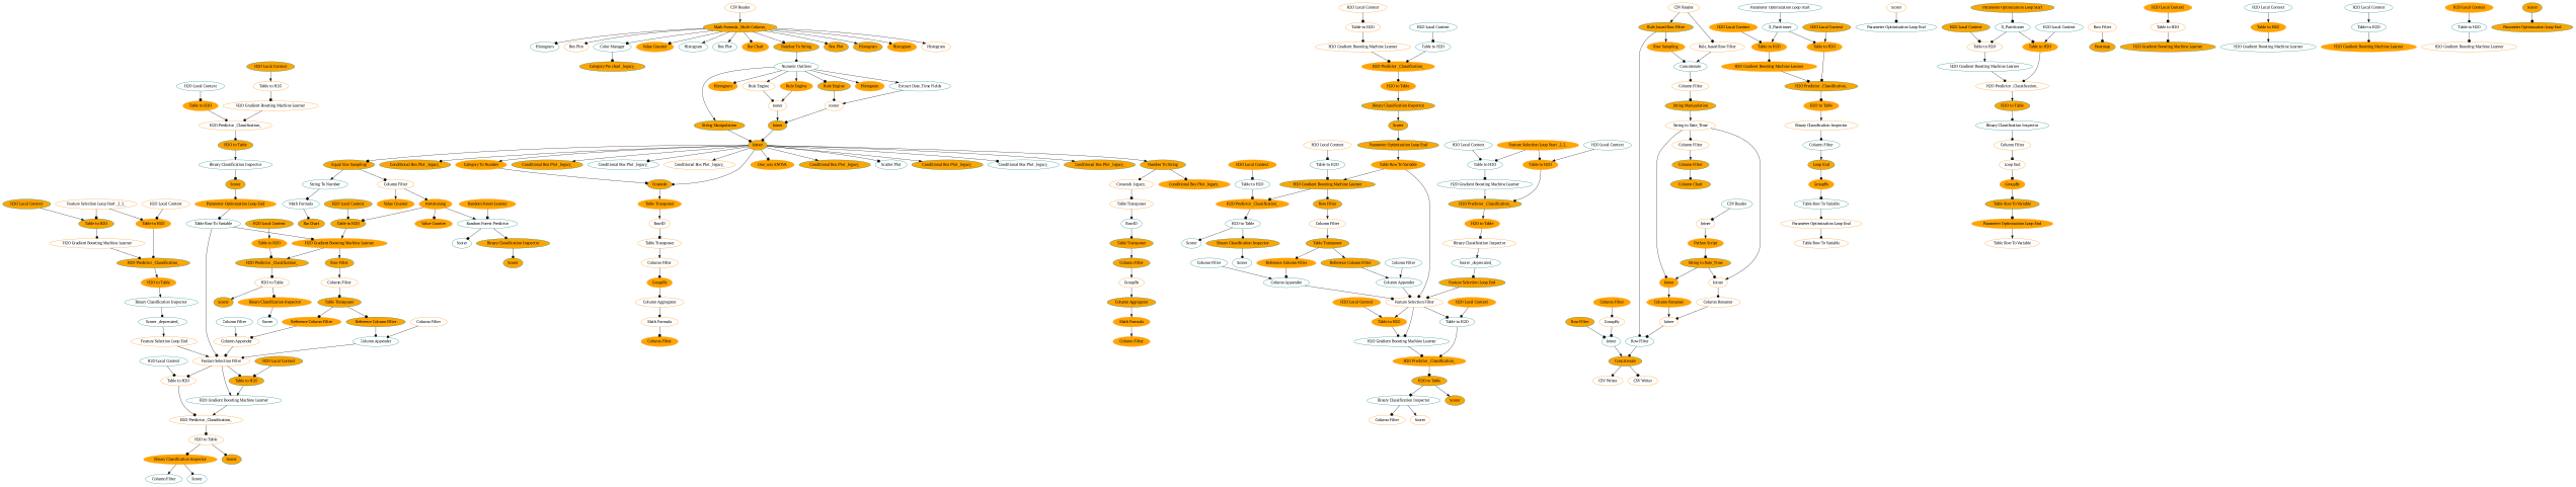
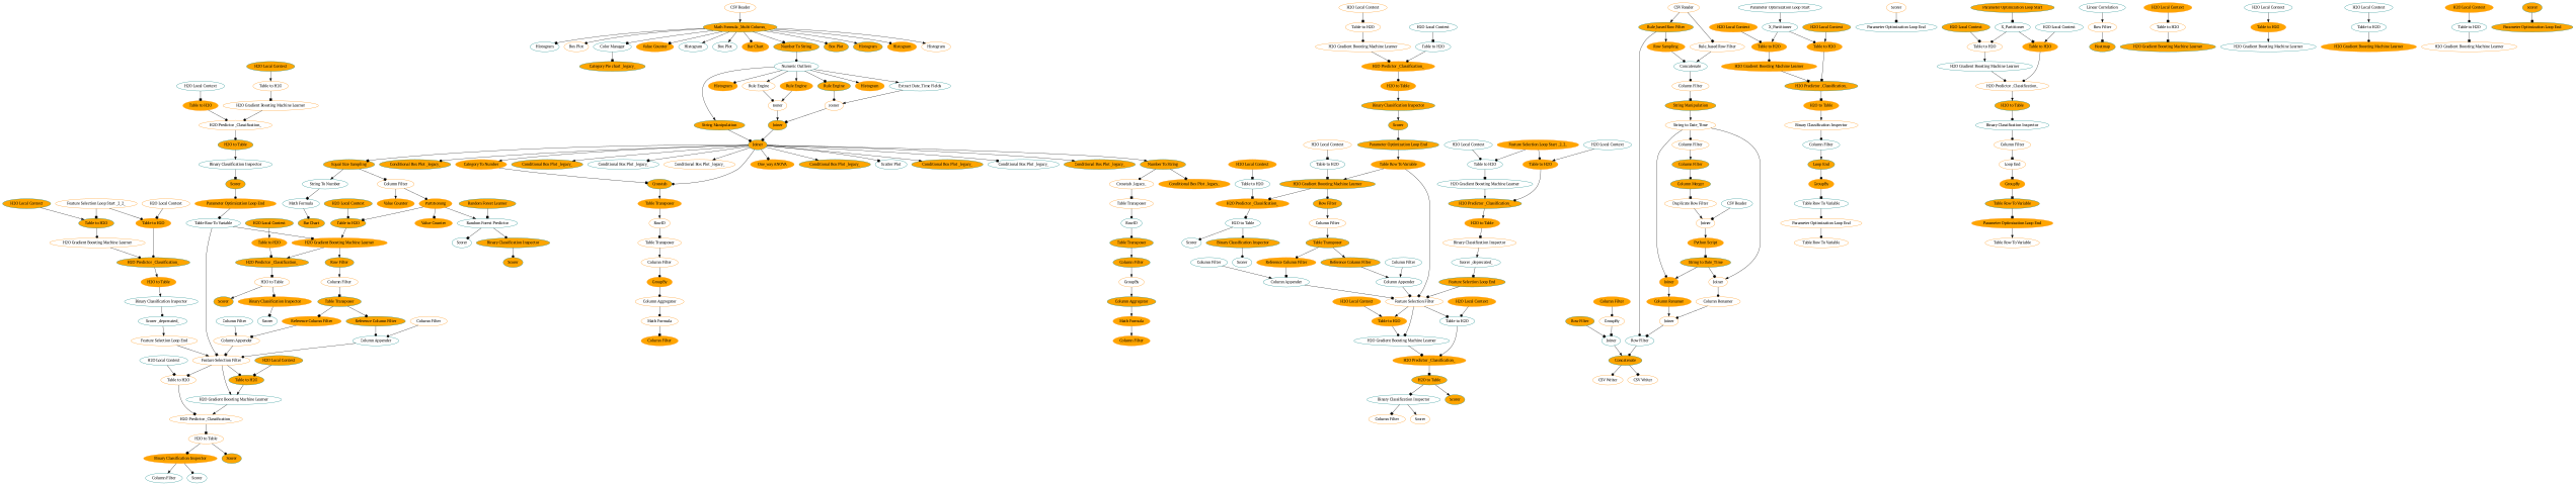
  digraph {
    fontname="PT Serif"
    rankdir=TB
    node [color=teal fillcolor=white fontname="PT Serif" style=filled]
    edge [arrowhead=box fontname="PT Serif"]
    n1 [color=darkorange label="Column Filter"]
    n2 [label="Column Appender"]
    n3 [color=darkorange label="Feature Selection Filter"]
    n4 [color=darkorange label="H2O Gradient Boosting Machine Learner"]
    n5 [fillcolor=orange label="H2O Predictor _Classification_"]
    n6 [color=darkorange fillcolor=orange label="H2O to Table"]
    n7 [label="Column Filter"]
    n8 [label="Column Appender"]
    n9 [color=darkorange label="Feature Selection Filter"]
+   n10 [color=darkorange label="Duplicate Row Filter"]
    n11 [color=darkorange label=Joiner]
    n12 [color=darkorange fillcolor=orange label="Python Script"]
    n13 [label="Column Filter"]
    n14 [color=darkorange label="Column Appender"]
    n15 [fillcolor=orange label="String to Date_Time"]
    n16 [color=darkorange label=Joiner]
    n17 [color=darkorange fillcolor=orange label=Joiner]
    n18 [color=darkorange fillcolor=orange label="Table to H2O"]
    n19 [fillcolor=orange label="H2O Predictor _Classification_"]
    n20 [color=darkorange fillcolor=orange label="H2O to Table"]
    n21 [fillcolor=orange label="Number To String"]
    n22 [color=darkorange label="Crosstab _legacy_"]
    n23 [color=darkorange fillcolor=orange label="Conditional Box Plot _legacy_"]
    n24 [color=darkorange label="Table Transposer"]
    n25 [color=darkorange fillcolor=orange label="H2O to Table"]
    n26 [color=darkorange label="Binary Classification Inspector"]
    n27 [label="Column Filter"]
    n28 [color=darkorange fillcolor=orange label="Table to H2O"]
    n29 [fillcolor=orange label="H2O Predictor _Classification_"]
    n30 [color=darkorange label="H2O to Table"]
    n31 [label="Parameter Optimization Loop End"]
    n32 [color=darkorange fillcolor=orange label="H2O Local Context"]
    n33 [color=darkorange fillcolor=orange label="Table to H2O"]
    n34 [label="H2O Gradient Boosting Machine Learner"]
    n35 [label="H2O Local Context"]
    n36 [color=darkorange label="Table to H2O"]
    n37 [color=darkorange label="H2O Predictor _Classification_"]
    n38 [label="Table to H2O"]
    n39 [color=darkorange fillcolor=orange label="H2O Predictor _Classification_"]
    n40 [color=darkorange fillcolor=orange label=Histogram]
    n41 [fillcolor=orange label="Binary Classification Inspector"]
    n42 [fillcolor=orange label=Scorer]
    n43 [fillcolor=orange label="Parameter Optimization Loop End"]
    n44 [color=darkorange label="Loop End"]
    n45 [color=darkorange fillcolor=orange label=GroupBy]
    n46 [fillcolor=orange label="Table Row To Variable"]
    n47 [color=darkorange label="Column Renamer"]
    n48 [color=darkorange label=Joiner]
    n49 [label="Row Filter"]
    n50 [fillcolor=orange label=Heatmap]
    n51 [fillcolor=orange label="Equal Size Sampling"]
    n52 [label="String To Number"]
    n53 [color=darkorange label="Column Filter"]
    n54 [label="Math Formula"]
    n55 [color=darkorange fillcolor=orange label=Partitioning]
    n56 [color=darkorange fillcolor=orange label="Value Counter"]
    n57 [fillcolor=orange label=Scorer]
    n58 [color=darkorange fillcolor=orange label="Parameter Optimization Loop End"]
    n59 [label="Table Row To Variable"]
    n60 [label=RowID]
    n61 [fillcolor=orange label="Table Transposer"]
    n62 [fillcolor=orange label="String Manipulation"]
    n63 [fillcolor=orange label=Joiner]
    n64 [fillcolor=orange label="Conditional Box Plot _legacy_"]
    n65 [fillcolor=orange label=Crosstab]
    n66 [fillcolor=orange label="Conditional Box Plot _legacy_"]
    n67 [label="Conditional Box Plot _legacy_"]
    n68 [color=darkorange label="Conditional Box Plot _legacy_"]
    n69 [color=darkorange fillcolor=orange label="Category To Number"]
    n70 [color=darkorange fillcolor=orange label="One_way ANOVA"]
    n71 [fillcolor=orange label="Conditional Box Plot _legacy_"]
    n72 [label="Scatter Plot"]
    n73 [fillcolor=orange label="Conditional Box Plot _legacy_"]
    n74 [label="Conditional Box Plot _legacy_"]
    n75 [fillcolor=orange label="Conditional Box Plot _legacy_"]
    n76 [label="Binary Classification Inspector"]
    n77 [color=darkorange label="Column Filter"]
    n78 [color=darkorange fillcolor=orange label="Binary Classification Inspector"]
    n79 [fillcolor=orange label=Scorer]
    n80 [color=darkorange fillcolor=orange label="Row Sampling"]
    n81 [label=Concatenate]
    n82 [color=darkorange label="Column Filter"]
    n83 [color=darkorange fillcolor=orange label="Table Transposer"]
    n84 [color=darkorange label=RowID]
    n85 [color=darkorange label="Table Transposer"]
    n86 [fillcolor=orange label="Row Filter"]
    n87 [label=Joiner]
    n88 [fillcolor=orange label=Concatenate]
    n89 [color=darkorange fillcolor=orange label="Table to H2O"]
    n90 [color=darkorange label="H2O Predictor _Classification_"]
    n91 [fillcolor=orange label="H2O to Table"]
    n92 [color=darkorange label=Joiner]
    n93 [fillcolor=orange label=Joiner]
    n94 [label="Extract Date_Time Fields"]
    n95 [color=darkorange label=Joiner]
    n96 [color=darkorange label="H2O Local Context"]
    n97 [color=darkorange label="Table to H2O"]
    n98 [color=darkorange label="H2O Gradient Boosting Machine Learner"]
    n99 [color=darkorange fillcolor=orange label="Table to H2O"]
    n100 [fillcolor=orange label="Table to H2O"]
    n101 [label="H2O Gradient Boosting Machine Learner"]
    n102 [label=Histogram]
    n103 [fillcolor=orange label="Rule_based Row Filter"]
    n104 [color=darkorange fillcolor=orange label="Column Renamer"]
    n105 [color=darkorange label="Column Filter"]
    n106 [fillcolor=orange label="Table Transposer"]
    n107 [fillcolor=orange label="Reference Column Filter"]
    n108 [color=darkorange fillcolor=orange label="Reference Column Filter"]
    n109 [label="Column Filter"]
    n110 [label="Column Appender"]
    n111 [color=darkorange label="CSV Reader"]
    n112 [color=darkorange label="Rule_based Row Filter"]
    n113 [color=darkorange label="Table Row To Variable"]
    n114 [fillcolor=orange label="H2O Gradient Boosting Machine Learner"]
    n115 [fillcolor=orange label="Column Filter"]
    n116 [color=darkorange label=GroupBy]
    n117 [color=darkorange fillcolor=orange label=GroupBy]
    n118 [color=darkorange label="Column Aggregator"]
    n119 [color=darkorange label="Math Formula"]
    n120 [fillcolor=orange label="H2O to Table"]
    n121 [label="Binary Classification Inspector"]
    n122 [color=darkorange label="Feature Selection Loop Start _2_2_"]
    n123 [fillcolor=orange label="Table to H2O"]
    n124 [label="H2O Local Context"]
    n125 [color=darkorange label="Column Filter"]
    n126 [fillcolor=orange label="Column Filter"]
-   n127 [fillcolor=orange label="Column Chart"]
+   n127 [fillcolor=orange label="Column Merger"]
    n128 [label="Binary Classification Inspector"]
    n129 [label="Scorer _deprecated_"]
    n130 [color=darkorange label="Feature Selection Loop End"]
    n131 [label="CSV Reader"]
    n132 [color=darkorange fillcolor=orange label=Histogram]
    n133 [color=darkorange label="H2O Local Context"]
    n134 [label="H2O Gradient Boosting Machine Learner"]
    n135 [fillcolor=orange label="H2O Local Context"]
    n136 [fillcolor=orange label="Table to H2O"]
    n137 [color=darkorange fillcolor=orange label="H2O Gradient Boosting Machine Learner"]
    n138 [color=darkorange label="CSV Writer"]
    n139 [color=darkorange label="CSV Writer"]
    n140 [fillcolor=orange label="Row Filter"]
    n141 [color=darkorange label="Column Filter"]
    n142 [fillcolor=orange label="String Manipulation"]
    n143 [color=darkorange label="String to Date_Time"]
    n144 [color=darkorange fillcolor=orange label="H2O to Table"]
    n145 [fillcolor=orange label="Bar Chart"]
    n146 [color=darkorange fillcolor=orange label="Table Row To Variable"]
    n147 [fillcolor=orange label="H2O Gradient Boosting Machine Learner"]
    n148 [label="Column Filter"]
    n149 [fillcolor=orange label="H2O to Table"]
    n150 [label="Table to H2O"]
    n151 [color=darkorange fillcolor=orange label="H2O Gradient Boosting Machine Learner"]
    n152 [label="Binary Classification Inspector"]
    n153 [fillcolor=orange label=Scorer]
    n154 [color=darkorange label="Column Filter"]
    n155 [color=darkorange label=Scorer]
    n156 [fillcolor=orange label="Column Aggregator"]
    n157 [color=darkorange label="Box Plot"]
    n158 [color=darkorange label="Table to H2O"]
    n159 [color=darkorange label="H2O Gradient Boosting Machine Learner"]
    n160 [color=darkorange label="H2O Predictor _Classification_"]
    n161 [label="H2O Local Context"]
    n162 [label="Table to H2O"]
    n163 [color=darkorange fillcolor=orange label="H2O Predictor _Classification_"]
    n164 [fillcolor=orange label="Loop End"]
    n165 [fillcolor=orange label="H2O Local Context"]
    n166 [label="Color Manager"]
    n167 [fillcolor=orange label="Category Pie chart _legacy_"]
    n168 [label="Table to H2O"]
    n169 [color=darkorange fillcolor=orange label="H2O Predictor _Classification_"]
    n170 [fillcolor=orange label="Row Filter"]
+   n171 [label="Linear Correlation"]
    n172 [color=darkorange label="Row Filter"]
    n173 [label="H2O to Table"]
    n174 [fillcolor=orange label="Binary Classification Inspector"]
    n175 [label=Scorer]
    n176 [color=darkorange label=GroupBy]
    n177 [color=darkorange fillcolor=orange label="Table to H2O"]
-   n178 [color=darkorange fillcolor=orange label="Random Forest Learner"]
+   n178 [fillcolor=orange label="Random Forest Learner"]
    n179 [label="Random Forest Predictor"]
    n180 [fillcolor=orange label="Binary Classification Inspector"]
    n181 [label=Scorer]
    n182 [color=darkorange fillcolor=orange label="Value Counter"]
    n183 [color=darkorange label="Table to H2O"]
    n184 [label="H2O Gradient Boosting Machine Learner"]
    n185 [label=Scorer]
    n186 [label=Histogram]
    n187 [color=darkorange fillcolor=orange label=GroupBy]
    n188 [label="Table Row To Variable"]
    n189 [label=X_Partitioner]
    n190 [color=darkorange fillcolor=orange label="Table to H2O"]
    n191 [color=darkorange fillcolor=orange label="Table to H2O"]
    n192 [fillcolor=orange label="H2O Predictor _Classification_"]
    n193 [color=darkorange fillcolor=orange label="H2O Gradient Boosting Machine Learner"]
    n194 [color=darkorange label="Column Filter"]
    n195 [color=darkorange fillcolor=orange label="Binary Classification Inspector"]
    n196 [label=Scorer]
    n197 [fillcolor=orange label="Math Formula _Multi Column_"]
    n198 [label="Box Plot"]
    n199 [color=darkorange fillcolor=orange label="Bar Chart"]
    n200 [fillcolor=orange label="Number To String"]
    n201 [fillcolor=orange label="Box Plot"]
    n202 [fillcolor=orange label=Histogram]
    n203 [color=darkorange fillcolor=orange label=Histogram]
    n204 [color=darkorange label=Histogram]
    n205 [label="Numeric Outliers"]
    n206 [label="H2O Gradient Boosting Machine Learner"]
    n207 [color=darkorange label=Scorer]
    n208 [fillcolor=orange label="Reference Column Filter"]
    n209 [label="Scorer _deprecated_"]
    n210 [fillcolor=orange label="Feature Selection Loop End"]
    n211 [label="H2O Local Context"]
    n212 [label="Table to H2O"]
    n213 [color=darkorange label="H2O Local Context"]
    n214 [label="H2O Local Context"]
    n215 [fillcolor=orange label="H2O Local Context"]
    n216 [color=darkorange fillcolor=orange label="Column Filter"]
    n217 [color=darkorange fillcolor=orange label="H2O Local Context"]
    n218 [color=darkorange label="Table to H2O"]
    n219 [color=darkorange fillcolor=orange label="Parameter Optimization Loop End"]
    n220 [fillcolor=orange label=Scorer]
    n221 [fillcolor=orange label=Scorer]
    n222 [color=darkorange fillcolor=orange label="Rule Engine"]
    n223 [color=darkorange fillcolor=orange label="Math Formula"]
    n224 [fillcolor=orange label="H2O Local Context"]
    n225 [color=darkorange fillcolor=orange label="Column Filter"]
    n226 [color=darkorange label="H2O Gradient Boosting Machine Learner"]
    n227 [color=darkorange label="Parameter Optimization Loop End"]
    n228 [color=darkorange label="Table Row To Variable"]
    n229 [fillcolor=orange label="H2O Local Context"]
    n230 [label="Parameter Optimization Loop Start"]
    n231 [color=darkorange label="Binary Classification Inspector"]
    n232 [label=Scorer]
    n233 [color=darkorange label="CSV Reader"]
    n234 [fillcolor=orange label="Table Transposer"]
    n235 [fillcolor=orange label="Parameter Optimization Loop End"]
    n236 [color=darkorange label="Rule Engine"]
    n237 [color=darkorange label="H2O to Table"]
    n238 [color=darkorange fillcolor=orange label="Reference Column Filter"]
    n239 [fillcolor=orange label="H2O Local Context"]
    n240 [label="Table to H2O"]
    n241 [fillcolor=orange label="Rule Engine"]
    n242 [color=darkorange fillcolor=orange label="Value Counter"]
    n243 [color=darkorange fillcolor=orange label="Table to H2O"]
    n244 [label="H2O Local Context"]
    n245 [color=darkorange fillcolor=orange label="H2O Local Context"]
    n246 [color=darkorange fillcolor=orange label="Column Filter"]
    n247 [color=darkorange fillcolor=orange label="Feature Selection Loop Start _2_2_"]
    n248 [label="Table to H2O"]
    n249 [fillcolor=orange label="Parameter Optimization Loop Start"]
    n250 [label=X_Partitioner]
    n251 [label="H2O Local Context"]
    n252 [fillcolor=orange label="H2O Local Context"]
    n253 [color=darkorange fillcolor=orange label="H2O Local Context"]
    n254 [fillcolor=orange label=Scorer]
    n255 [color=darkorange fillcolor=orange label="H2O Local Context"]
    n256 [color=darkorange fillcolor=orange label="H2O Local Context"]
    n257 [label="H2O Local Context"]
    n1 -> n2 [arrowhead=dot]
    n2 -> n3 [arrowhead=dot]
    n3 -> n36
    n3 -> n100 [arrowhead=dot]
    n3 -> n101 [arrowhead=normal]
    n4 -> n5 [arrowhead=dot]
    n5 -> n6 [arrowhead=normal]
    n6 -> n128 [arrowhead=normal]
    n7 -> n8 [arrowhead=normal]
    n8 -> n9
    n9 -> n33 [arrowhead=normal]
    n9 -> n34
    n9 -> n38
+   n10 -> n11 [arrowhead=normal]
    n11 -> n12 [arrowhead=normal]
    n12 -> n15
    n13 -> n14 [arrowhead=normal]
    n14 -> n3
    n15 -> n16
    n15 -> n17 [arrowhead=normal]
    n16 -> n47 [arrowhead=dot]
    n17 -> n104 [arrowhead=normal]
    n18 -> n19 [arrowhead=dot]
    n19 -> n20 [arrowhead=normal]
    n20 -> n231
    n21 -> n22 [arrowhead=dot]
    n21 -> n23
    n22 -> n24
    n24 -> n60 [arrowhead=dot]
    n25 -> n26 [arrowhead=normal]
    n26 -> n27 [arrowhead=dot]
    n27 -> n164 [arrowhead=normal]
    n28 -> n29
    n29 -> n30
    n30 -> n78
    n30 -> n79 [arrowhead=normal]
    n32 -> n33 [arrowhead=normal]
    n33 -> n34 [arrowhead=dot]
    n34 -> n39
    n35 -> n36
    n36 -> n37
    n37 -> n237
    n38 -> n39 [arrowhead=dot]
    n39 -> n149
    n41 -> n42 [arrowhead=normal]
    n42 -> n43 [arrowhead=dot]
    n43 -> n146 [arrowhead=normal]
    n44 -> n45
    n45 -> n46
    n46 -> n219
    n47 -> n48 [arrowhead=dot]
    n48 -> n49
    n49 -> n88 [arrowhead=dot]
    n51 -> n52 [arrowhead=normal]
    n51 -> n53
    n52 -> n54
    n53 -> n55 [arrowhead=dot]
    n53 -> n56 [arrowhead=normal]
    n54 -> n145 [arrowhead=dot]
    n55 -> n136
    n55 -> n179 [arrowhead=normal]
    n55 -> n242
    n57 -> n58 [arrowhead=dot]
    n58 -> n59
    n59 -> n3
    n59 -> n137
    n60 -> n61 [arrowhead=dot]
    n61 -> n115 [arrowhead=normal]
    n62 -> n63
    n63 -> n21 [arrowhead=normal]
    n63 -> n51
    n63 -> n64 [arrowhead=dot]
    n63 -> n65 [arrowhead=dot]
    n63 -> n66 [arrowhead=normal]
    n63 -> n67
    n63 -> n68 [arrowhead=normal]
    n63 -> n69 [arrowhead=normal]
    n63 -> n70
    n63 -> n71 [arrowhead=normal]
    n63 -> n72
    n63 -> n73 [arrowhead=normal]
    n63 -> n74
    n63 -> n75 [arrowhead=normal]
    n65 -> n83 [arrowhead=normal]
    n69 -> n65
    n76 -> n77 [arrowhead=dot]
    n77 -> n44
    n78 -> n232
    n80 -> n81 [arrowhead=dot]
    n81 -> n82 [arrowhead=dot]
    n82 -> n142
    n83 -> n84 [arrowhead=normal]
    n84 -> n85
    n85 -> n194 [arrowhead=normal]
    n86 -> n87
    n87 -> n88 [arrowhead=normal]
    n88 -> n138 [arrowhead=dot]
    n88 -> n139
    n89 -> n90 [arrowhead=dot]
    n90 -> n91 [arrowhead=normal]
    n91 -> n76 [arrowhead=dot]
    n92 -> n93 [arrowhead=normal]
    n93 -> n63
    n94 -> n95 [arrowhead=normal]
    n95 -> n93
    n96 -> n97
    n97 -> n98 [arrowhead=dot]
    n98 -> n163
    n99 -> n5 [arrowhead=dot]
    n100 -> n101 [arrowhead=normal]
    n101 -> n37 [arrowhead=normal]
    n103 -> n49 [arrowhead=dot]
    n103 -> n80 [arrowhead=normal]
    n104 -> n48 [arrowhead=normal]
    n105 -> n106 [arrowhead=normal]
    n106 -> n107 [arrowhead=normal]
    n106 -> n108 [arrowhead=dot]
    n107 -> n110 [arrowhead=normal]
    n108 -> n8
    n109 -> n110 [arrowhead=normal]
    n110 -> n9
    n111 -> n103 [arrowhead=normal]
    n111 -> n112
    n112 -> n81 [arrowhead=normal]
    n115 -> n116 [arrowhead=normal]
    n116 -> n156 [arrowhead=normal]
    n117 -> n118 [arrowhead=dot]
    n118 -> n119 [arrowhead=dot]
    n119 -> n225
    n120 -> n121 [arrowhead=normal]
    n121 -> n57
    n122 -> n99 [arrowhead=dot]
    n122 -> n123
    n123 -> n4 [arrowhead=dot]
    n124 -> n18 [arrowhead=normal]
    n125 -> n126 [arrowhead=normal]
    n126 -> n127 [arrowhead=dot]
+   n127 -> n10
    n128 -> n129 [arrowhead=dot]
    n129 -> n130 [arrowhead=normal]
    n130 -> n3 [arrowhead=normal]
    n131 -> n11
    n133 -> n99
    n135 -> n136 [arrowhead=dot]
    n136 -> n137 [arrowhead=normal]
    n137 -> n29 [arrowhead=normal]
    n137 -> n140 [arrowhead=normal]
    n140 -> n141 [arrowhead=normal]
    n141 -> n234
    n142 -> n143 [arrowhead=normal]
    n143 -> n16 [arrowhead=normal]
    n143 -> n17 [arrowhead=dot]
    n143 -> n125 [arrowhead=dot]
    n144 -> n41 [arrowhead=normal]
    n146 -> n9
    n146 -> n147 [arrowhead=normal]
    n147 -> n169
    n147 -> n170 [arrowhead=dot]
    n149 -> n152
    n149 -> n153 [arrowhead=normal]
    n150 -> n151 [arrowhead=dot]
    n152 -> n154
    n152 -> n155 [arrowhead=normal]
    n156 -> n223 [arrowhead=normal]
    n158 -> n159
    n159 -> n160 [arrowhead=dot]
    n160 -> n120 [arrowhead=dot]
    n161 -> n162
    n162 -> n163 [arrowhead=dot]
    n163 -> n144 [arrowhead=dot]
    n164 -> n187 [arrowhead=dot]
    n165 -> n123 [arrowhead=normal]
    n166 -> n167
    n168 -> n147
    n169 -> n173
    n170 -> n105 [arrowhead=normal]
+   n171 -> n172 [arrowhead=normal]
    n172 -> n50
    n173 -> n174 [arrowhead=dot]
    n173 -> n175 [arrowhead=dot]
    n174 -> n185 [arrowhead=dot]
    n176 -> n87
    n177 -> n160 [arrowhead=dot]
    n178 -> n179
    n179 -> n180 [arrowhead=dot]
    n179 -> n181
    n180 -> n221 [arrowhead=dot]
    n183 -> n184 [arrowhead=normal]
    n184 -> n90 [arrowhead=dot]
    n187 -> n188
    n188 -> n227 [arrowhead=dot]
    n189 -> n190 [arrowhead=dot]
    n189 -> n191 [arrowhead=normal]
    n190 -> n192
    n191 -> n193 [arrowhead=dot]
    n192 -> n25
    n193 -> n192
    n194 -> n117 [arrowhead=dot]
    n195 -> n148 [arrowhead=normal]
    n195 -> n196 [arrowhead=dot]
    n197 -> n102
    n197 -> n157 [arrowhead=dot]
    n197 -> n166
    n197 -> n182
    n197 -> n186 [arrowhead=normal]
    n197 -> n198 [arrowhead=normal]
    n197 -> n199 [arrowhead=dot]
    n197 -> n200
    n197 -> n201 [arrowhead=dot]
    n197 -> n202 [arrowhead=normal]
    n197 -> n203 [arrowhead=dot]
    n197 -> n204 [arrowhead=normal]
    n200 -> n205 [arrowhead=dot]
    n205 -> n40 [arrowhead=normal]
    n205 -> n62 [arrowhead=normal]
    n205 -> n94 [arrowhead=normal]
    n205 -> n132 [arrowhead=dot]
    n205 -> n222 [arrowhead=normal]
    n205 -> n236 [arrowhead=normal]
    n205 -> n241
    n206 -> n19 [arrowhead=normal]
    n207 -> n31
    n208 -> n2 [arrowhead=dot]
    n209 -> n210
    n210 -> n9
    n211 -> n212 [arrowhead=dot]
    n212 -> n206
    n213 -> n168
    n214 -> n177
    n215 -> n183
    n216 -> n176 [arrowhead=dot]
    n217 -> n218
    n218 -> n114
    n219 -> n113 [arrowhead=normal]
    n222 -> n92 [arrowhead=normal]
    n223 -> n246 [arrowhead=normal]
    n224 -> n190 [arrowhead=normal]
    n227 -> n228 [arrowhead=dot]
    n229 -> n158 [arrowhead=normal]
    n230 -> n189 [arrowhead=normal]
    n231 -> n209 [arrowhead=normal]
    n233 -> n197 [arrowhead=normal]
    n234 -> n208
    n234 -> n238
    n236 -> n92 [arrowhead=dot]
    n237 -> n195
    n237 -> n220 [arrowhead=dot]
    n238 -> n14
    n239 -> n28 [arrowhead=normal]
    n240 -> n169
    n241 -> n95 [arrowhead=dot]
    n243 -> n134 [arrowhead=normal]
    n244 -> n150 [arrowhead=normal]
    n245 -> n240
    n247 -> n18 [arrowhead=dot]
    n247 -> n212 [arrowhead=dot]
    n248 -> n226
    n249 -> n250
    n250 -> n89
    n250 -> n183 [arrowhead=dot]
    n251 -> n89 [arrowhead=normal]
    n252 -> n100
    n253 -> n38 [arrowhead=dot]
    n254 -> n235
    n255 -> n248 [arrowhead=dot]
    n256 -> n191 [arrowhead=dot]
    n257 -> n243 [arrowhead=normal]
  }
